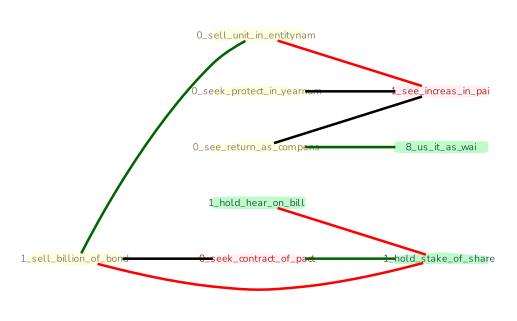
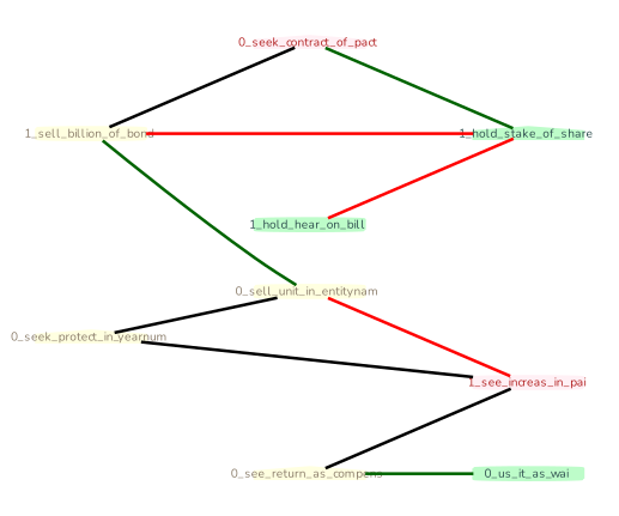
  graph {
    fontname=Nunito
    rankdir=LR
    node [color="#ffffe0" fixedsize=true fontcolor="#8b7d6b" fontname=Nunito fontsize=4 shape=cylinder style=filled]
    edge [color=black fontname=Nunito w=1]
    "1_sell_billion_of_bond " [height=.06 width=.5]
    "0_seek_protect_in_yearnum " [height=.06 shape=house width=.5]
    "0_see_return_as_compens " [height=.06 shape=house width=.5]
    "0_sell_unit_in_entitynam " [height=.06 width=.5]
    "0_seek_contract_of_pact " [color="#fff0f5" fontcolor="#b22222" height=.06 shape=house width=.5]
    "1_see_increas_in_pai " [color="#fff0f5" fontcolor="#b22222" height=.06 width=.5]
    "1_hold_stake_of_share " [color="#BDFCC9" fontcolor="#2f4f4f" height=.06 shape=house width=.5]
-   "0_us_it_as_wai " [color="#BDFCC9" fontcolor="#2f4f4f" height=.06 width=.5 label="8_us_it_as_wai"]
+   "0_us_it_as_wai " [color="#BDFCC9" fontcolor="#2f4f4f" height=.06 width=.5]
    "1_hold_hear_on_bill " [color="#BDFCC9" fontcolor="#2f4f4f" height=.06 width=.5]
    subgraph sub_1 {
      "1_sell_billion_of_bond "
      "0_seek_protect_in_yearnum "
      "0_see_return_as_compens "
      "0_sell_unit_in_entitynam "
    }
    subgraph sub_2 {
      "0_seek_contract_of_pact "
      "1_see_increas_in_pai "
    }
    "1_sell_billion_of_bond " -- "0_sell_unit_in_entitynam " [color=darkgreen]
    "1_sell_billion_of_bond " -- "0_seek_contract_of_pact "
    "1_sell_billion_of_bond " -- "1_hold_stake_of_share " [color=red]
+   "0_seek_protect_in_yearnum " -- "0_sell_unit_in_entitynam "
    "0_seek_protect_in_yearnum " -- "1_see_increas_in_pai "
    "0_see_return_as_compens " -- "1_see_increas_in_pai "
    "0_see_return_as_compens " -- "0_us_it_as_wai " [color=darkgreen]
    "0_sell_unit_in_entitynam " -- "1_see_increas_in_pai " [color=red]
    "0_seek_contract_of_pact " -- "1_hold_stake_of_share " [color=darkgreen]
    "1_hold_hear_on_bill " -- "1_hold_stake_of_share " [color=red]
  }
